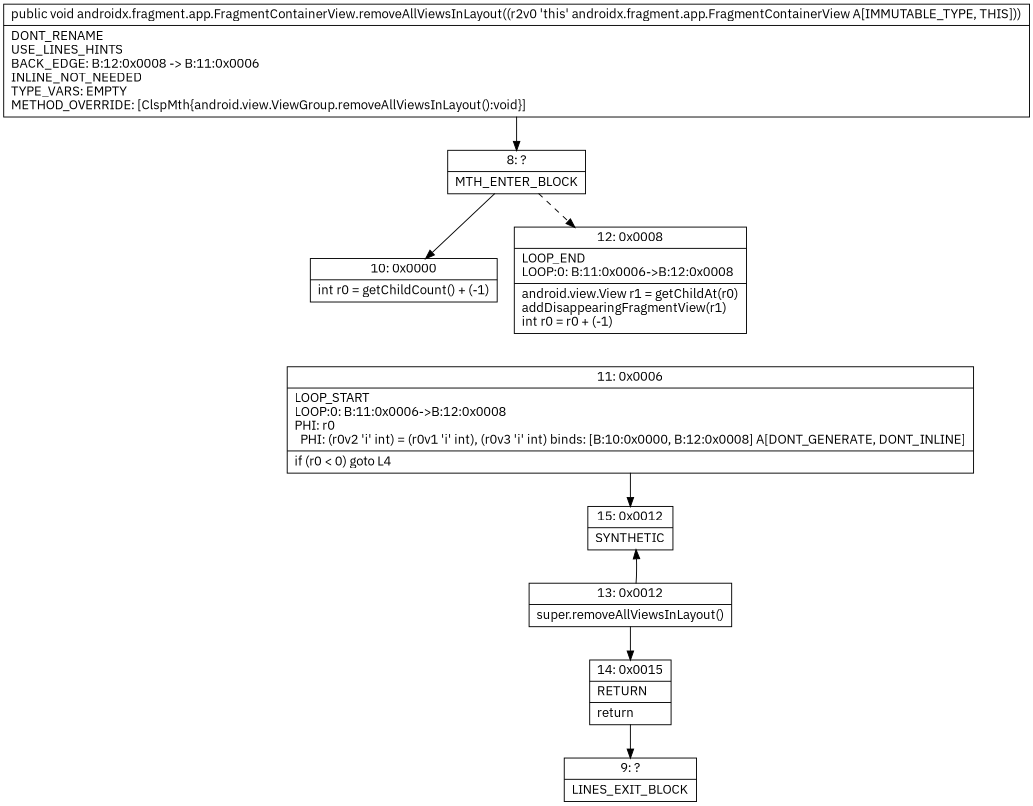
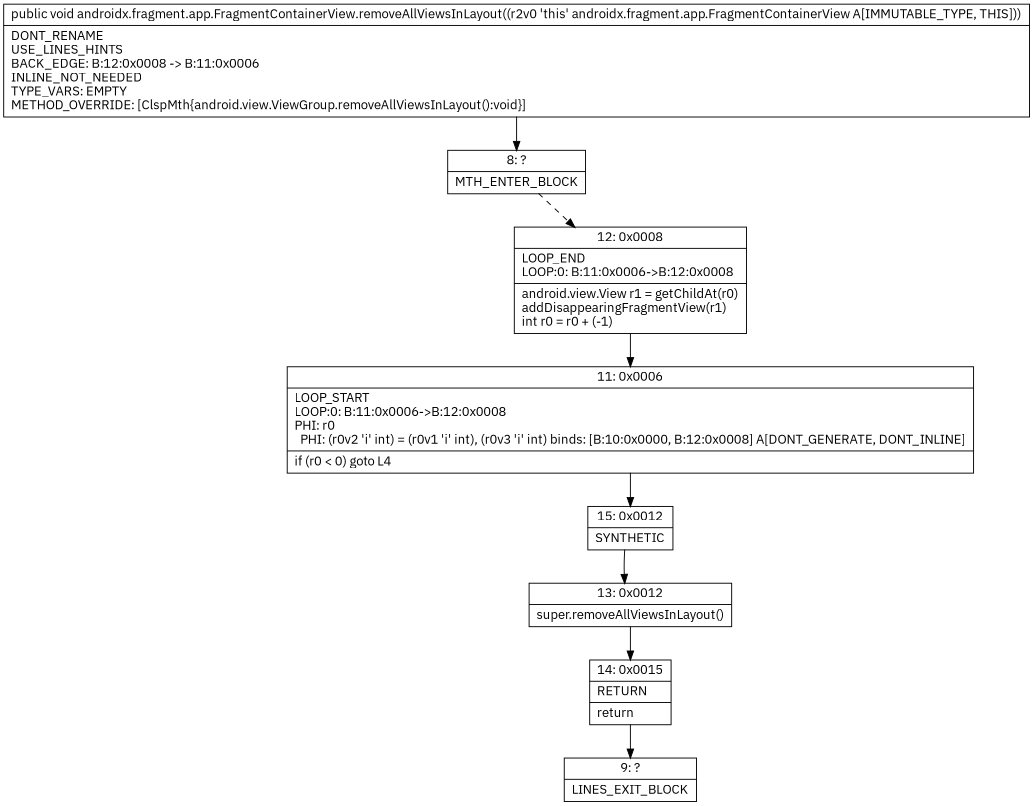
  digraph {
    fontname="IBM Plex Sans"
    node [fontname="IBM Plex Sans" shape=record]
    edge [fontname="IBM Plex Sans"]
    n1 [label="{8\:\ ?|MTH_ENTER_BLOCK\l}"]
-   n2 [label="{10\:\ 0x0000|int r0 = getChildCount() + (\-1)\l}"]
    n3 [label="{12\:\ 0x0008|LOOP_END\lLOOP:0: B:11:0x0006\-\>B:12:0x0008\l|android.view.View r1 = getChildAt(r0)\laddDisappearingFragmentView(r1)\lint r0 = r0 + (\-1)\l}"]
    n4 [label="{11\:\ 0x0006|LOOP_START\lLOOP:0: B:11:0x0006\-\>B:12:0x0008\lPHI: r0 \l  PHI: (r0v2 'i' int) = (r0v1 'i' int), (r0v3 'i' int) binds: [B:10:0x0000, B:12:0x0008] A[DONT_GENERATE, DONT_INLINE]\l|if (r0 \< 0) goto L4\l}"]
    n5 [label="{15\:\ 0x0012|SYNTHETIC\l}"]
    n6 [label="{13\:\ 0x0012|super.removeAllViewsInLayout()\l}"]
    n7 [label="{14\:\ 0x0015|RETURN\l|return\l}"]
    n8 [label="{9\:\ ?|LINES_EXIT_BLOCK\l}"]
    n9 [label="{public void androidx.fragment.app.FragmentContainerView.removeAllViewsInLayout((r2v0 'this' androidx.fragment.app.FragmentContainerView A[IMMUTABLE_TYPE, THIS]))  | DONT_RENAME\lUSE_LINES_HINTS\lBACK_EDGE: B:12:0x0008 \-\> B:11:0x0006\lINLINE_NOT_NEEDED\lTYPE_VARS: EMPTY\lMETHOD_OVERRIDE: [ClspMth\{android.view.ViewGroup.removeAllViewsInLayout():void\}]\l}"]
-   n1 -> n2
    n1 -> n3 [style=dashed]
+   n3 -> n4
    n4 -> n5
-   n6 -> n5
+   n5 -> n6
    n6 -> n7
    n7 -> n8
    n9 -> n1
  }
